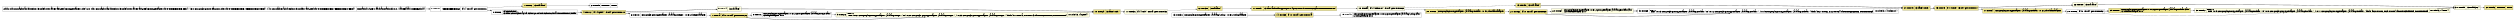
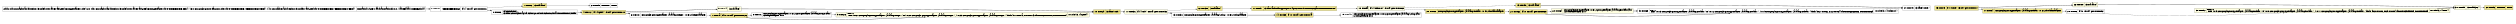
  digraph {
    rankdir=LR
    node [fillcolor=khaki shape=record style=filled]
    edge [style=solid]
    n1 [fillcolor=white label="{0\:\ 0x0000|MTH_ENTER_BLOCK\l|if (r4 != null) goto L_0x0006\l}"]
    n2 [label="{1\:\ 0x0002|r3.nullValue()\l}"]
    n3 [fillcolor=white label="{3\:\ 0x0006|r3.beginObject()\lr3.name(com.mapbox.api.directions.p008v5.DirectionsCriteria.ANNOTATION_SPEED)\l}"]
    n4 [fillcolor=white label="{2\:\ 0x0005|RETURN\l|return\l}"]
    n5 [label="{4\:\ 0x0012|if (r4.speed() != null) goto L_0x0018\l}"]
    n6 [fillcolor=lightyellow label="{5\:\ 0x0014|r3.nullValue()\l}"]
    n7 [fillcolor=white label="{6\:\ 0x0018|com.google.gson.TypeAdapter\<java.lang.Integer\> r0 = r2.integer_adapter\l}"]
    n8 [label="{10\:\ 0x002d|r3.name(\"unit\")\l}"]
    n9 [label="{7\:\ 0x001a|if (r0 != null) goto L_0x0026\l}"]
    n10 [fillcolor=lightyellow label="{11\:\ 0x0036|if (r4.unit() != null) goto L_0x003c\l}"]
    n11 [fillcolor=white label="{8\:\ 0x001c|com.google.gson.TypeAdapter r0 = r2.gson.getAdapter(java.lang.Integer.class)\lr2.integer_adapter = r0\l}"]
    n12 [fillcolor=lightyellow label="{9\:\ 0x0026|PHI: r0 \l  PHI: (r0v21 com.google.gson.TypeAdapter\<java.lang.Integer\>) = (r0v20 com.google.gson.TypeAdapter\<java.lang.Integer\>), (r0v23 com.google.gson.TypeAdapter\<java.lang.Integer\>) binds: [B:7:0x001a, B:8:0x001c] A[DONT_GENERATE, DONT_INLINE]\l|r0.write(r3, r4.speed())\l}"]
    n13 [label="{12\:\ 0x0038|r3.nullValue()\l}"]
    n14 [fillcolor=white label="{13\:\ 0x003c|com.google.gson.TypeAdapter\<java.lang.String\> r0 = r2.string_adapter\l}"]
    n15 [label="{17\:\ 0x0051|r3.name(android.support.p000v4.p002os.EnvironmentCompat.MEDIA_UNKNOWN)\l}"]
    n16 [label="{14\:\ 0x003e|if (r0 != null) goto L_0x004a\l}"]
    n17 [fillcolor=lightyellow label="{18\:\ 0x005a|if (r4.unknown() != null) goto L_0x0060\l}"]
    n18 [fillcolor=white label="{15\:\ 0x0040|com.google.gson.TypeAdapter r0 = r2.gson.getAdapter(java.lang.String.class)\lr2.string_adapter = r0\l}"]
    n19 [label="{19\:\ 0x005c|r3.nullValue()\l}"]
    n20 [label="{20\:\ 0x0060|com.google.gson.TypeAdapter\<java.lang.Boolean\> r0 = r2.boolean__adapter\l}"]
-   n21 [label="{24\:\ 0x0075|r3.name(\"none\")\l}"]
+   n21 [fillcolor=white label="{24\:\ 0x0075|r3.name(\"none\")\l}"]
    n22 [label="{21\:\ 0x0062|if (r0 != null) goto L_0x006e\l}"]
    n23 [label="{25\:\ 0x007e|if (r4.none() != null) goto L_0x0084\l}"]
    n24 [fillcolor=lightyellow label="{22\:\ 0x0064|com.google.gson.TypeAdapter r0 = r2.gson.getAdapter(java.lang.Boolean.class)\lr2.boolean__adapter = r0\l}"]
    n25 [fillcolor=white label="{23\:\ 0x006e|PHI: r0 \l  PHI: (r0v13 com.google.gson.TypeAdapter\<java.lang.Boolean\>) = (r0v12 com.google.gson.TypeAdapter\<java.lang.Boolean\>), (r0v15 com.google.gson.TypeAdapter\<java.lang.Boolean\>) binds: [B:21:0x0062, B:22:0x0064] A[DONT_GENERATE, DONT_INLINE]\l|r0.write(r3, r4.unknown())\l}"]
    n26 [fillcolor=lightyellow label="{26\:\ 0x0080|r3.nullValue()\l}"]
    n27 [label="{27\:\ 0x0084|com.google.gson.TypeAdapter\<java.lang.Boolean\> r0 = r2.boolean__adapter\l}"]
    n28 [fillcolor=lightyellow label="{31\:\ 0x0099|r3.endObject()\l}"]
    n29 [fillcolor=white label="{28\:\ 0x0086|if (r0 != null) goto L_0x0092\l}"]
    n30 [label="{32\:\ 0x009c|RETURN\l|return\l}"]
-   n31 [label="{29\:\ 0x0088|com.google.gson.TypeAdapter r0 = r2.gson.getAdapter(java.lang.Boolean.class)\lr2.boolean__adapter = r0\l}"]
    n32 [fillcolor=lightyellow label="{30\:\ 0x0092|PHI: r0 \l  PHI: (r0v9 com.google.gson.TypeAdapter\<java.lang.Boolean\>) = (r0v8 com.google.gson.TypeAdapter\<java.lang.Boolean\>), (r0v11 com.google.gson.TypeAdapter\<java.lang.Boolean\>) binds: [B:28:0x0086, B:29:0x0088] A[DONT_GENERATE, DONT_INLINE]\l|r0.write(r3, r4.none())\l}"]
    n33 [fillcolor=white label="{public void com.mapbox.api.directions.v5.models.AutoValue_MaxSpeed.GsonTypeAdapter.write((r2v0 'this' com.mapbox.api.directions.v5.models.AutoValue_MaxSpeed$GsonTypeAdapter A[IMMUTABLE_TYPE, THIS]), (r3v0 com.google.gson.stream.JsonWriter A[IMMUTABLE_TYPE, METHOD_ARGUMENT]), (r4v0 com.mapbox.api.directions.v5.models.MaxSpeed A[IMMUTABLE_TYPE, METHOD_ARGUMENT]))  | Annotation[SYSTEM, dalvik.annotation.Throws, \{value=[java.io.IOException]\}]\l}"]
    n1 -> n2
    n1 -> n3 [style=bold]
    n2 -> n4
    n3 -> n5 [style=bold]
    n5 -> n6 [style=bold]
    n5 -> n7 [style=bold]
    n6 -> n8 [style=bold]
    n7 -> n9
    n8 -> n10 [style=bold]
    n9 -> n11
    n9 -> n12 [style=bold]
    n10 -> n13
+   n10 -> n14 [style=bold]
    n11 -> n12
    n12 -> n8
    n13 -> n15
    n14 -> n16 [style=bold]
    n15 -> n17
    n16 -> n18
    n17 -> n19
    n17 -> n20
    n19 -> n21 [style=bold]
    n20 -> n22
-   n21 -> n23 [style=bold]
    n22 -> n24
    n22 -> n25 [style=bold]
    n23 -> n26 [style=bold]
    n23 -> n27
    n24 -> n25 [style=bold]
    n25 -> n21
    n26 -> n28 [style=bold]
    n27 -> n29
    n28 -> n30
-   n29 -> n31 [style=bold]
    n29 -> n32
-   n31 -> n32
    n32 -> n28 [style=bold]
    n33 -> n1 [style=bold]
  }
